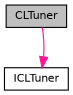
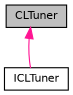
  digraph {
    node [color=black fontname=Helvetica fontsize=10 shape=record style=filled]
    n1 [fillcolor=grey75 fontcolor=black height=0.2 label=CLTuner width=0.4]
    n2 [fillcolor=white height=0.2 label=ICLTuner width=0.4]
-   n2 -> n1 [color=deeppink dir=back fontname=Helvetica fontsize=10 labelfontname=Helvetica labelfontsize=10 style=solid]
+   n1 -> n2 [color=deeppink dir=back fontname=Helvetica fontsize=10 labelfontname=Helvetica labelfontsize=10 style=solid]
  }
